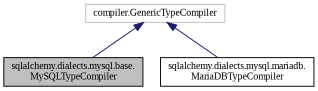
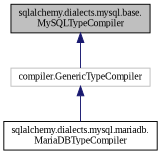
  digraph {
    fontname="Liberation Serif"
    node [color=black fillcolor=white fontname="Liberation Serif" fontsize=10 shape=record style=filled]
    edge [color=midnightblue dir=back fontname="Liberation Serif" fontsize=10 labelfontname=Helvetica labelfontsize=10 style=solid]
    n1 [fillcolor=grey75 fontcolor=black height=0.2 label="sqlalchemy.dialects.mysql.base.\lMySQLTypeCompiler" width=0.4]
    n2 [height=0.2 label="sqlalchemy.dialects.mysql.mariadb.\lMariaDBTypeCompiler" width=0.4]
    n3 [color=grey75 height=0.2 label="compiler.GenericTypeCompiler" width=0.4]
-   n3 -> n1
+   n1 -> n3
    n3 -> n2
  }
